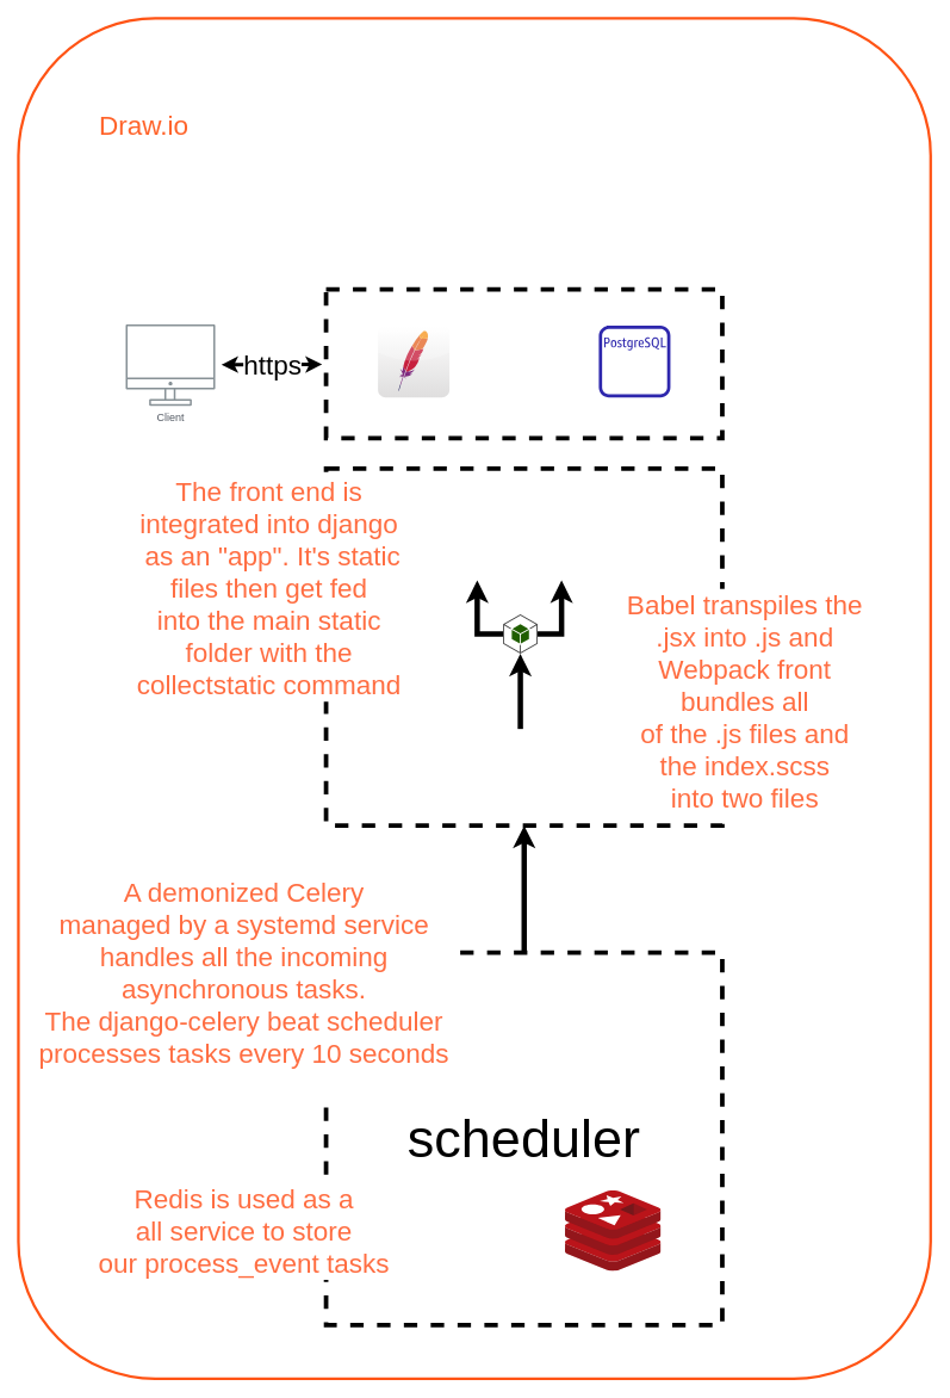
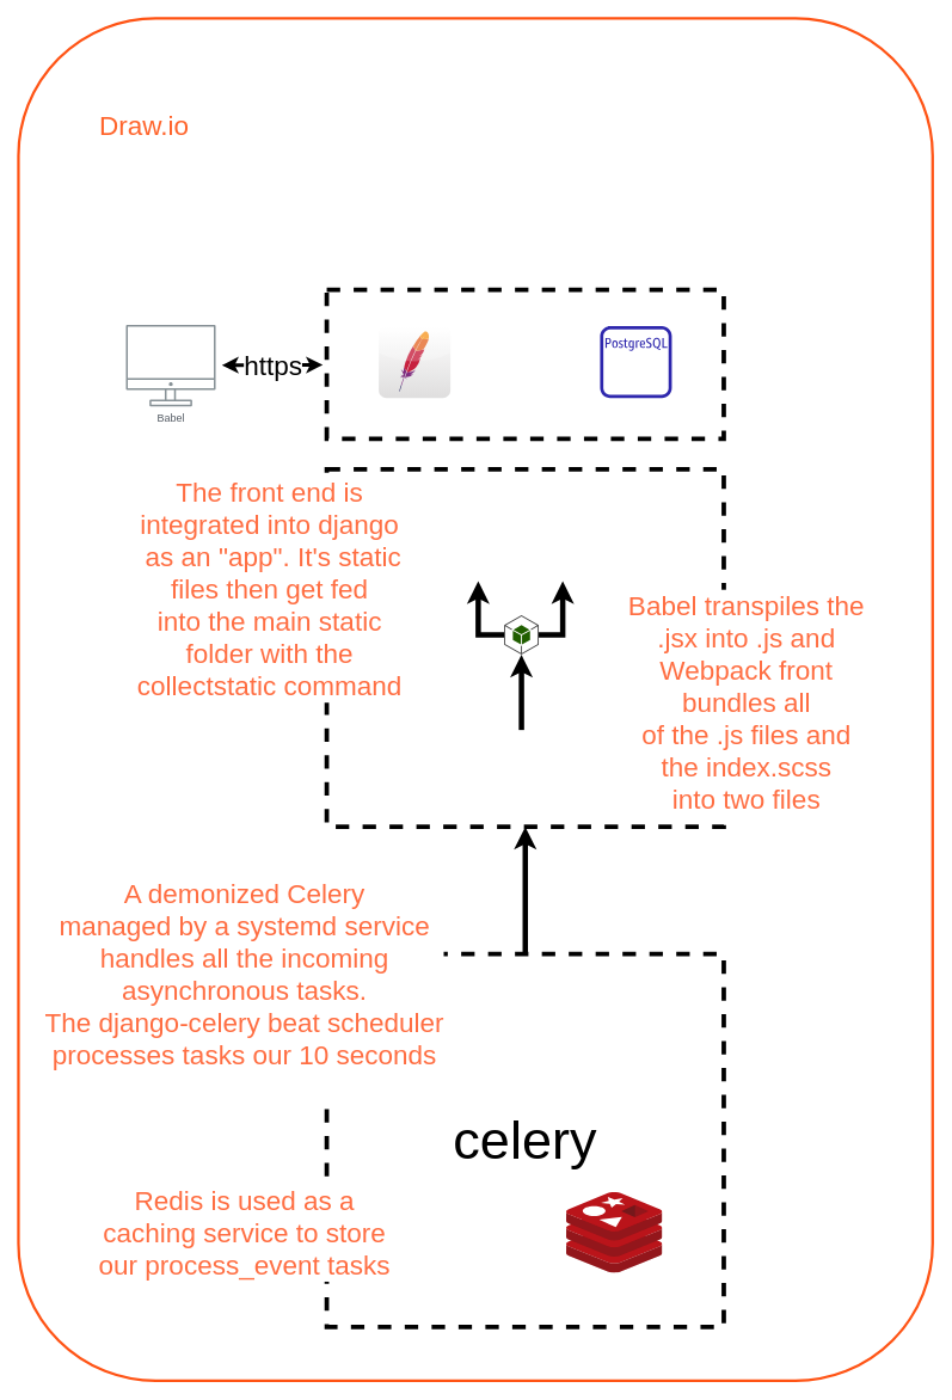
  <mxCell id="0" />
  <mxCell id="1" parent="0" />
- <mxCell id="2" value="&lt;font style=&quot;font-size: 60px;&quot;&gt;scheduler&lt;/font&gt;" style="rounded=0;whiteSpace=wrap;html=1;dashed=1;strokeWidth=5;fillColor=none;" vertex="1" parent="1"><mxGeometry x="364" y="1064" width="443" height="416" as="geometry" /></mxCell>
+ <mxCell id="2" value="&lt;font style=&quot;font-size: 60px;&quot;&gt;celery&lt;/font&gt;" style="rounded=0;whiteSpace=wrap;html=1;dashed=1;strokeWidth=5;fillColor=none;" vertex="1" parent="1"><mxGeometry x="364" y="1064" width="443" height="416" as="geometry" /></mxCell>
  <mxCell id="3" value="" style="rounded=1;whiteSpace=wrap;html=1;strokeWidth=3;fontSize=30;fillColor=none;strokeColor=#FF5314;" vertex="1" parent="1"><mxGeometry x="20" y="20" width="1020" height="1520" as="geometry" /></mxCell>
  <mxCell id="4" value="" style="rounded=0;whiteSpace=wrap;html=1;dashed=1;strokeWidth=5;fillColor=none;" vertex="1" parent="1"><mxGeometry x="364" y="523" width="443" height="399" as="geometry" /></mxCell>
  <mxCell id="5" value="" style="rounded=0;whiteSpace=wrap;html=1;dashed=1;strokeWidth=5;fillColor=none;" vertex="1" parent="1"><mxGeometry x="364" y="323" width="443" height="166" as="geometry" /></mxCell>
- <mxCell id="6" value="&lt;div&gt;Client&lt;/div&gt;&lt;div&gt;&lt;br&gt;&lt;/div&gt;" style="outlineConnect=0;gradientColor=none;fontColor=#545B64;strokeColor=none;fillColor=#879196;dashed=0;verticalLabelPosition=bottom;verticalAlign=top;align=center;html=1;fontSize=12;fontStyle=0;aspect=fixed;shape=mxgraph.aws4.illustration_desktop;pointerEvents=1;labelBackgroundColor=#ffffff;" vertex="1" parent="1"><mxGeometry x="140" y="362" width="100" height="91" as="geometry" /></mxCell>
+ <mxCell id="6" value="&lt;div&gt;Babel&lt;/div&gt;&lt;div&gt;&lt;br&gt;&lt;/div&gt;" style="outlineConnect=0;gradientColor=none;fontColor=#545B64;strokeColor=none;fillColor=#879196;dashed=0;verticalLabelPosition=bottom;verticalAlign=top;align=center;html=1;fontSize=12;fontStyle=0;aspect=fixed;shape=mxgraph.aws4.illustration_desktop;pointerEvents=1;labelBackgroundColor=#ffffff;" vertex="1" parent="1"><mxGeometry x="140" y="362" width="100" height="91" as="geometry" /></mxCell>
  <mxCell id="7" value="" style="sketch=0;outlineConnect=0;fontColor=#232F3E;gradientColor=none;fillColor=#2E27AD;strokeColor=none;dashed=0;verticalLabelPosition=bottom;verticalAlign=top;align=center;html=1;fontSize=12;fontStyle=0;aspect=fixed;pointerEvents=1;shape=mxgraph.aws4.rds_postgresql_instance_alt;" vertex="1" parent="1"><mxGeometry x="669" y="363.5" width="80" height="80" as="geometry" /></mxCell>
  <mxCell id="8" value="" style="dashed=0;outlineConnect=0;html=1;align=center;labelPosition=center;verticalLabelPosition=bottom;verticalAlign=top;shape=mxgraph.webicons.apache;gradientColor=#DFDEDE" vertex="1" parent="1"><mxGeometry x="422" y="363.5" width="80" height="80" as="geometry" /></mxCell>
  <mxCell id="9" value="" style="shape=image;html=1;verticalAlign=top;verticalLabelPosition=bottom;labelBackgroundColor=#ffffff;imageAspect=0;aspect=fixed;image=https://cdn2.iconfinder.com/data/icons/boxicons-logos/24/bxl-django-128.png" vertex="1" parent="1"><mxGeometry x="532" y="362" width="88" height="88" as="geometry" /></mxCell>
  <mxCell id="10" value="" style="endArrow=classic;startArrow=classic;html=1;rounded=1;entryX=-0.01;entryY=0.504;entryDx=0;entryDy=0;entryPerimeter=0;jumpSize=60;strokeColor=default;sketch=0;strokeWidth=4;" edge="1" parent="1" target="5"><mxGeometry width="50" height="50" relative="1" as="geometry"><mxPoint x="247" y="407" as="sourcePoint" /><mxPoint x="307" y="372" as="targetPoint" /></mxGeometry></mxCell>
  <mxCell id="11" value="https" style="edgeLabel;html=1;align=center;verticalAlign=middle;resizable=0;points=[];fontSize=30;" vertex="1" connectable="0" parent="10"><mxGeometry x="-0.129" y="-2" relative="1" as="geometry"><mxPoint x="7" y="-1" as="offset" /></mxGeometry></mxCell>
  <mxCell id="12" value="&lt;font color=&quot;#FF642B&quot;&gt;Draw.io&lt;/font&gt;" style="text;html=1;align=center;verticalAlign=middle;resizable=0;points=[];autosize=1;strokeColor=none;fillColor=none;fontSize=30;" vertex="1" parent="1"><mxGeometry x="100" y="115" width="120" height="50" as="geometry" /></mxCell>
  <mxCell id="13" value="" style="shape=image;html=1;verticalAlign=top;verticalLabelPosition=bottom;labelBackgroundColor=#ffffff;imageAspect=0;aspect=fixed;image=https://cdn1.iconfinder.com/data/icons/unicons-line-vol-5/24/react-128.png" vertex="1" parent="1"><mxGeometry x="609" y="413" width="40" height="40" as="geometry" /></mxCell>
  <mxCell id="14" value="" style="edgeStyle=orthogonalEdgeStyle;rounded=0;orthogonalLoop=1;jettySize=auto;html=1;strokeWidth=6;fontSize=30;fontColor=#FF6E42;exitX=1;exitY=0.5;exitDx=0;exitDy=0;exitPerimeter=0;" edge="1" parent="1" source="16" target="18"><mxGeometry relative="1" as="geometry" /></mxCell>
  <mxCell id="15" style="edgeStyle=orthogonalEdgeStyle;rounded=0;orthogonalLoop=1;jettySize=auto;html=1;strokeWidth=6;fontSize=30;fontColor=#FF6E42;" edge="1" parent="1" source="16" target="17"><mxGeometry relative="1" as="geometry" /></mxCell>
  <mxCell id="16" value="" style="outlineConnect=0;dashed=0;verticalLabelPosition=bottom;verticalAlign=top;align=center;html=1;shape=mxgraph.aws3.android;fillColor=#205E00;gradientColor=none;" vertex="1" parent="1"><mxGeometry x="562" y="686" width="38.5" height="44" as="geometry" /></mxCell>
  <mxCell id="17" value="" style="shape=image;html=1;verticalAlign=top;verticalLabelPosition=bottom;labelBackgroundColor=#ffffff;imageAspect=0;aspect=fixed;image=https://cdn1.iconfinder.com/data/icons/bootstrap-vol-3/16/filetype-js-128.png" vertex="1" parent="1"><mxGeometry x="510" y="602" width="46" height="46" as="geometry" /></mxCell>
  <mxCell id="18" value="" style="shape=image;html=1;verticalAlign=top;verticalLabelPosition=bottom;labelBackgroundColor=#ffffff;imageAspect=0;aspect=fixed;image=https://cdn1.iconfinder.com/data/icons/bootstrap-vol-3/16/filetype-scss-128.png" vertex="1" parent="1"><mxGeometry x="604.25" y="602" width="46" height="46" as="geometry" /></mxCell>
  <mxCell id="19" style="edgeStyle=orthogonalEdgeStyle;rounded=0;orthogonalLoop=1;jettySize=auto;html=1;exitX=0.5;exitY=0;exitDx=0;exitDy=0;entryX=0.5;entryY=1;entryDx=0;entryDy=0;entryPerimeter=0;fontSize=30;fontColor=#FF6E42;strokeWidth=6;" edge="1" parent="1" source="20" target="16"><mxGeometry relative="1" as="geometry" /></mxCell>
  <mxCell id="20" value="" style="shape=image;html=1;verticalAlign=top;verticalLabelPosition=bottom;labelBackgroundColor=#ffffff;imageAspect=0;aspect=fixed;image=https://cdn1.iconfinder.com/data/icons/bootstrap-vol-3/16/filetype-jsx-128.png" vertex="1" parent="1"><mxGeometry x="558.25" y="814" width="46" height="46" as="geometry" /></mxCell>
  <mxCell id="21" value="&lt;div style=&quot;font-size: 30px;&quot;&gt;&lt;font style=&quot;font-size: 30px;&quot; color=&quot;#FF6E42&quot;&gt;Babel transpiles the &lt;br&gt;&lt;/font&gt;&lt;/div&gt;&lt;div style=&quot;font-size: 30px;&quot;&gt;&lt;font style=&quot;font-size: 30px;&quot; color=&quot;#FF6E42&quot;&gt;.jsx into .js and &lt;br&gt;&lt;/font&gt;&lt;/div&gt;&lt;div style=&quot;font-size: 30px;&quot;&gt;&lt;font style=&quot;font-size: 30px;&quot; color=&quot;#FF6E42&quot;&gt;Webpack front &lt;br&gt;&lt;/font&gt;&lt;/div&gt;&lt;div style=&quot;font-size: 30px;&quot;&gt;&lt;font style=&quot;font-size: 30px;&quot; color=&quot;#FF6E42&quot;&gt;bundles all &lt;br&gt;&lt;/font&gt;&lt;/div&gt;&lt;div style=&quot;font-size: 30px;&quot;&gt;&lt;font style=&quot;font-size: 30px;&quot; color=&quot;#FF6E42&quot;&gt;of the .js files and &lt;br&gt;&lt;/font&gt;&lt;/div&gt;&lt;div style=&quot;font-size: 30px;&quot;&gt;&lt;font style=&quot;font-size: 30px;&quot; color=&quot;#FF6E42&quot;&gt;the index.scss &lt;br&gt;&lt;/font&gt;&lt;/div&gt;&lt;div style=&quot;font-size: 30px;&quot;&gt;&lt;font style=&quot;font-size: 30px;&quot; color=&quot;#FF6E42&quot;&gt;into two files&lt;/font&gt;&lt;/div&gt;" style="text;html=1;align=center;verticalAlign=middle;resizable=0;points=[];autosize=1;strokeColor=none;fillColor=none;fontColor=#FF6E42;labelBackgroundColor=default;" vertex="1" parent="1"><mxGeometry x="687" y="648" width="290" height="270" as="geometry" /></mxCell>
  <mxCell id="22" value="&lt;div&gt;&lt;font style=&quot;font-size: 30px;&quot;&gt;The front end is &lt;br&gt;&lt;/font&gt;&lt;/div&gt;&lt;div&gt;&lt;font style=&quot;font-size: 30px;&quot;&gt;integrated into django&lt;/font&gt;&lt;/div&gt;&lt;div&gt;&lt;font style=&quot;font-size: 30px;&quot;&gt;&amp;nbsp;as an &quot;app&quot;. It's static &lt;br&gt;&lt;/font&gt;&lt;/div&gt;&lt;div&gt;&lt;font style=&quot;font-size: 30px;&quot;&gt;files then get fed &lt;br&gt;&lt;/font&gt;&lt;/div&gt;&lt;div&gt;&lt;font style=&quot;font-size: 30px;&quot;&gt;into the main static &lt;br&gt;&lt;/font&gt;&lt;/div&gt;&lt;div&gt;&lt;font style=&quot;font-size: 30px;&quot;&gt;folder with the &lt;br&gt;&lt;/font&gt;&lt;/div&gt;&lt;div&gt;&lt;font style=&quot;font-size: 30px;&quot;&gt;collectstatic command&lt;/font&gt;&lt;/div&gt;" style="text;html=1;align=center;verticalAlign=middle;resizable=0;points=[];autosize=1;strokeColor=none;fillColor=none;fontColor=#FF6E42;labelBackgroundColor=default;" vertex="1" parent="1"><mxGeometry x="140" y="522" width="320" height="270" as="geometry" /></mxCell>
  <mxCell id="23" value="" style="sketch=0;aspect=fixed;html=1;points=[];align=center;image;fontSize=12;image=img/lib/mscae/Cache_Redis_Product.svg;" vertex="1" parent="1"><mxGeometry x="631.63" y="1330" width="107.13" height="90" as="geometry" /></mxCell>
  <mxCell id="24" style="edgeStyle=orthogonalEdgeStyle;rounded=0;orthogonalLoop=1;jettySize=auto;html=1;entryX=0.5;entryY=1;entryDx=0;entryDy=0;strokeWidth=6;fontSize=60;" edge="1" parent="1" source="2" target="4"><mxGeometry relative="1" as="geometry" /></mxCell>
- <mxCell id="25" value="&lt;div style=&quot;font-size: 30px;&quot;&gt;&lt;font style=&quot;font-size: 30px;&quot; color=&quot;#FF6E42&quot;&gt;A demonized Celery&lt;/font&gt;&lt;/div&gt;&lt;div style=&quot;font-size: 30px;&quot;&gt;&lt;font style=&quot;font-size: 30px;&quot; color=&quot;#FF6E42&quot;&gt;managed by a systemd service&lt;/font&gt;&lt;/div&gt;&lt;div style=&quot;font-size: 30px;&quot;&gt;&lt;font style=&quot;font-size: 30px;&quot; color=&quot;#FF6E42&quot;&gt;handles all the incoming &lt;br&gt;&lt;/font&gt;&lt;/div&gt;&lt;div style=&quot;font-size: 30px;&quot;&gt;&lt;font style=&quot;font-size: 30px;&quot; color=&quot;#FF6E42&quot;&gt;asynchronous tasks.&lt;/font&gt;&lt;/div&gt;&lt;div style=&quot;font-size: 30px;&quot;&gt;&lt;font style=&quot;font-size: 30px;&quot; color=&quot;#FF6E42&quot;&gt;The django-celery beat scheduler&lt;/font&gt;&lt;/div&gt;&lt;div style=&quot;font-size: 30px;&quot;&gt;&lt;font style=&quot;font-size: 30px;&quot; color=&quot;#FF6E42&quot;&gt;processes tasks every 10 seconds&lt;br&gt;&lt;/font&gt;&lt;/div&gt;&lt;div style=&quot;font-size: 30px;&quot;&gt;&lt;font style=&quot;font-size: 30px;&quot; color=&quot;#FF6E42&quot;&gt;&lt;br&gt;&lt;/font&gt;&lt;/div&gt;" style="text;html=1;align=center;verticalAlign=middle;resizable=0;points=[];autosize=1;strokeColor=none;fillColor=none;fontColor=#FF6E42;labelBackgroundColor=default;" vertex="1" parent="1"><mxGeometry x="32" y="970" width="480" height="270" as="geometry" /></mxCell>
- <mxCell id="26" value="&lt;div style=&quot;font-size: 30px;&quot;&gt;&lt;font style=&quot;font-size: 30px;&quot; color=&quot;#FF6E42&quot;&gt;Redis is used as a &lt;br&gt;&lt;/font&gt;&lt;/div&gt;&lt;div style=&quot;font-size: 30px;&quot;&gt;&lt;font style=&quot;font-size: 30px;&quot; color=&quot;#FF6E42&quot;&gt;all service to store &lt;br&gt;&lt;/font&gt;&lt;/div&gt;&lt;div style=&quot;font-size: 30px;&quot;&gt;&lt;font style=&quot;font-size: 30px;&quot; color=&quot;#FF6E42&quot;&gt;our process_event tasks&lt;br&gt;&lt;/font&gt;&lt;/div&gt;" style="text;html=1;align=center;verticalAlign=middle;resizable=0;points=[];autosize=1;strokeColor=none;fillColor=none;fontColor=#FF6E42;labelBackgroundColor=default;" vertex="1" parent="1"><mxGeometry x="97" y="1315" width="350" height="120" as="geometry" /></mxCell>
+ <mxCell id="25" value="&lt;div style=&quot;font-size: 30px;&quot;&gt;&lt;font style=&quot;font-size: 30px;&quot; color=&quot;#FF6E42&quot;&gt;A demonized Celery&lt;/font&gt;&lt;/div&gt;&lt;div style=&quot;font-size: 30px;&quot;&gt;&lt;font style=&quot;font-size: 30px;&quot; color=&quot;#FF6E42&quot;&gt;managed by a systemd service&lt;/font&gt;&lt;/div&gt;&lt;div style=&quot;font-size: 30px;&quot;&gt;&lt;font style=&quot;font-size: 30px;&quot; color=&quot;#FF6E42&quot;&gt;handles all the incoming &lt;br&gt;&lt;/font&gt;&lt;/div&gt;&lt;div style=&quot;font-size: 30px;&quot;&gt;&lt;font style=&quot;font-size: 30px;&quot; color=&quot;#FF6E42&quot;&gt;asynchronous tasks.&lt;/font&gt;&lt;/div&gt;&lt;div style=&quot;font-size: 30px;&quot;&gt;&lt;font style=&quot;font-size: 30px;&quot; color=&quot;#FF6E42&quot;&gt;The django-celery beat scheduler&lt;/font&gt;&lt;/div&gt;&lt;div style=&quot;font-size: 30px;&quot;&gt;&lt;font style=&quot;font-size: 30px;&quot; color=&quot;#FF6E42&quot;&gt;processes tasks our 10 seconds&lt;br&gt;&lt;/font&gt;&lt;/div&gt;&lt;div style=&quot;font-size: 30px;&quot;&gt;&lt;font style=&quot;font-size: 30px;&quot; color=&quot;#FF6E42&quot;&gt;&lt;br&gt;&lt;/font&gt;&lt;/div&gt;" style="text;html=1;align=center;verticalAlign=middle;resizable=0;points=[];autosize=1;strokeColor=none;fillColor=none;fontColor=#FF6E42;labelBackgroundColor=default;" vertex="1" parent="1"><mxGeometry x="32" y="970" width="480" height="270" as="geometry" /></mxCell>
+ <mxCell id="26" value="&lt;div style=&quot;font-size: 30px;&quot;&gt;&lt;font style=&quot;font-size: 30px;&quot; color=&quot;#FF6E42&quot;&gt;Redis is used as a &lt;br&gt;&lt;/font&gt;&lt;/div&gt;&lt;div style=&quot;font-size: 30px;&quot;&gt;&lt;font style=&quot;font-size: 30px;&quot; color=&quot;#FF6E42&quot;&gt;caching service to store &lt;br&gt;&lt;/font&gt;&lt;/div&gt;&lt;div style=&quot;font-size: 30px;&quot;&gt;&lt;font style=&quot;font-size: 30px;&quot; color=&quot;#FF6E42&quot;&gt;our process_event tasks&lt;br&gt;&lt;/font&gt;&lt;/div&gt;" style="text;html=1;align=center;verticalAlign=middle;resizable=0;points=[];autosize=1;strokeColor=none;fillColor=none;fontColor=#FF6E42;labelBackgroundColor=default;" vertex="1" parent="1"><mxGeometry x="97" y="1315" width="350" height="120" as="geometry" /></mxCell>
  <mxCell id="27" value="" style="shape=image;html=1;verticalAlign=top;verticalLabelPosition=bottom;labelBackgroundColor=#ffffff;imageAspect=0;aspect=fixed;image=https://cdn1.iconfinder.com/data/icons/bootstrap-vol-3/16/filetype-jsx-128.png" vertex="1" parent="1"><mxGeometry x="612.76" y="814" width="46" height="46" as="geometry" /></mxCell>
  <mxCell id="28" value="" style="shape=image;html=1;verticalAlign=top;verticalLabelPosition=bottom;labelBackgroundColor=#ffffff;imageAspect=0;aspect=fixed;image=https://cdn1.iconfinder.com/data/icons/bootstrap-vol-3/16/filetype-jsx-128.png" vertex="1" parent="1"><mxGeometry x="497" y="814" width="46" height="46" as="geometry" /></mxCell>
  <mxCell id="29" value="" style="shape=image;html=1;verticalAlign=top;verticalLabelPosition=bottom;labelBackgroundColor=#ffffff;imageAspect=0;aspect=fixed;image=https://cdn1.iconfinder.com/data/icons/bootstrap-vol-3/16/filetype-scss-128.png" vertex="1" parent="1"><mxGeometry x="439" y="814" width="46" height="46" as="geometry" /></mxCell>
  <mxCell id="30" value="" style="shape=image;html=1;verticalAlign=top;verticalLabelPosition=bottom;labelBackgroundColor=#ffffff;imageAspect=0;aspect=fixed;image=https://cdn1.iconfinder.com/data/icons/bootstrap-vol-3/16/filetype-scss-128.png" vertex="1" parent="1"><mxGeometry x="662.2" y="814" width="46" height="46" as="geometry" /></mxCell>
